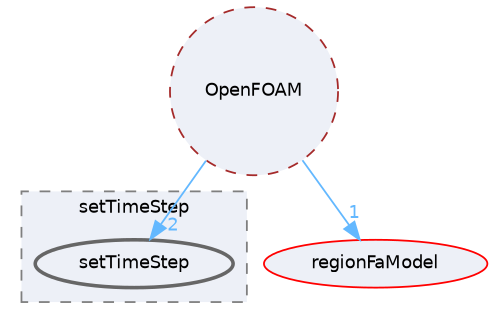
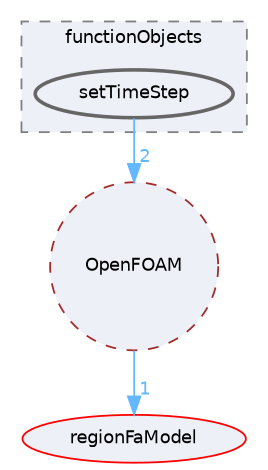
  digraph {
    compound=true
    node [fillcolor="#edf0f7" fontname=Helvetica fontsize=10 shape=ellipse]
    edge [color=steelblue1 fontcolor=steelblue1 fontname=Helvetica fontsize=10 labeldistance=1.5 labelfontname=Helvetica labelfontsize=10]
    n1 [color=gray40 height=0.2 label=setTimeStep style="filled,bold" width=0.4]
    n2 [color=brown height=0.2 label=OpenFOAM shape=circle style="filled,dashed" width=0.4]
    n3 [color=red height=0.2 label=regionFaModel style=filled width=0.4]
    subgraph cluster_1 {
      bgcolor="#edf0f7"
      fontname=Helvetica
      fontsize=10
-     label=setTimeStep
+     label=functionObjects
      pencolor=grey50
      style="filled,dashed"
      n1
    }
-   n2 -> n1 [headlabel=2]
+   n1 -> n2 [headlabel=2]
    n2 -> n3 [headlabel=1]
  }
